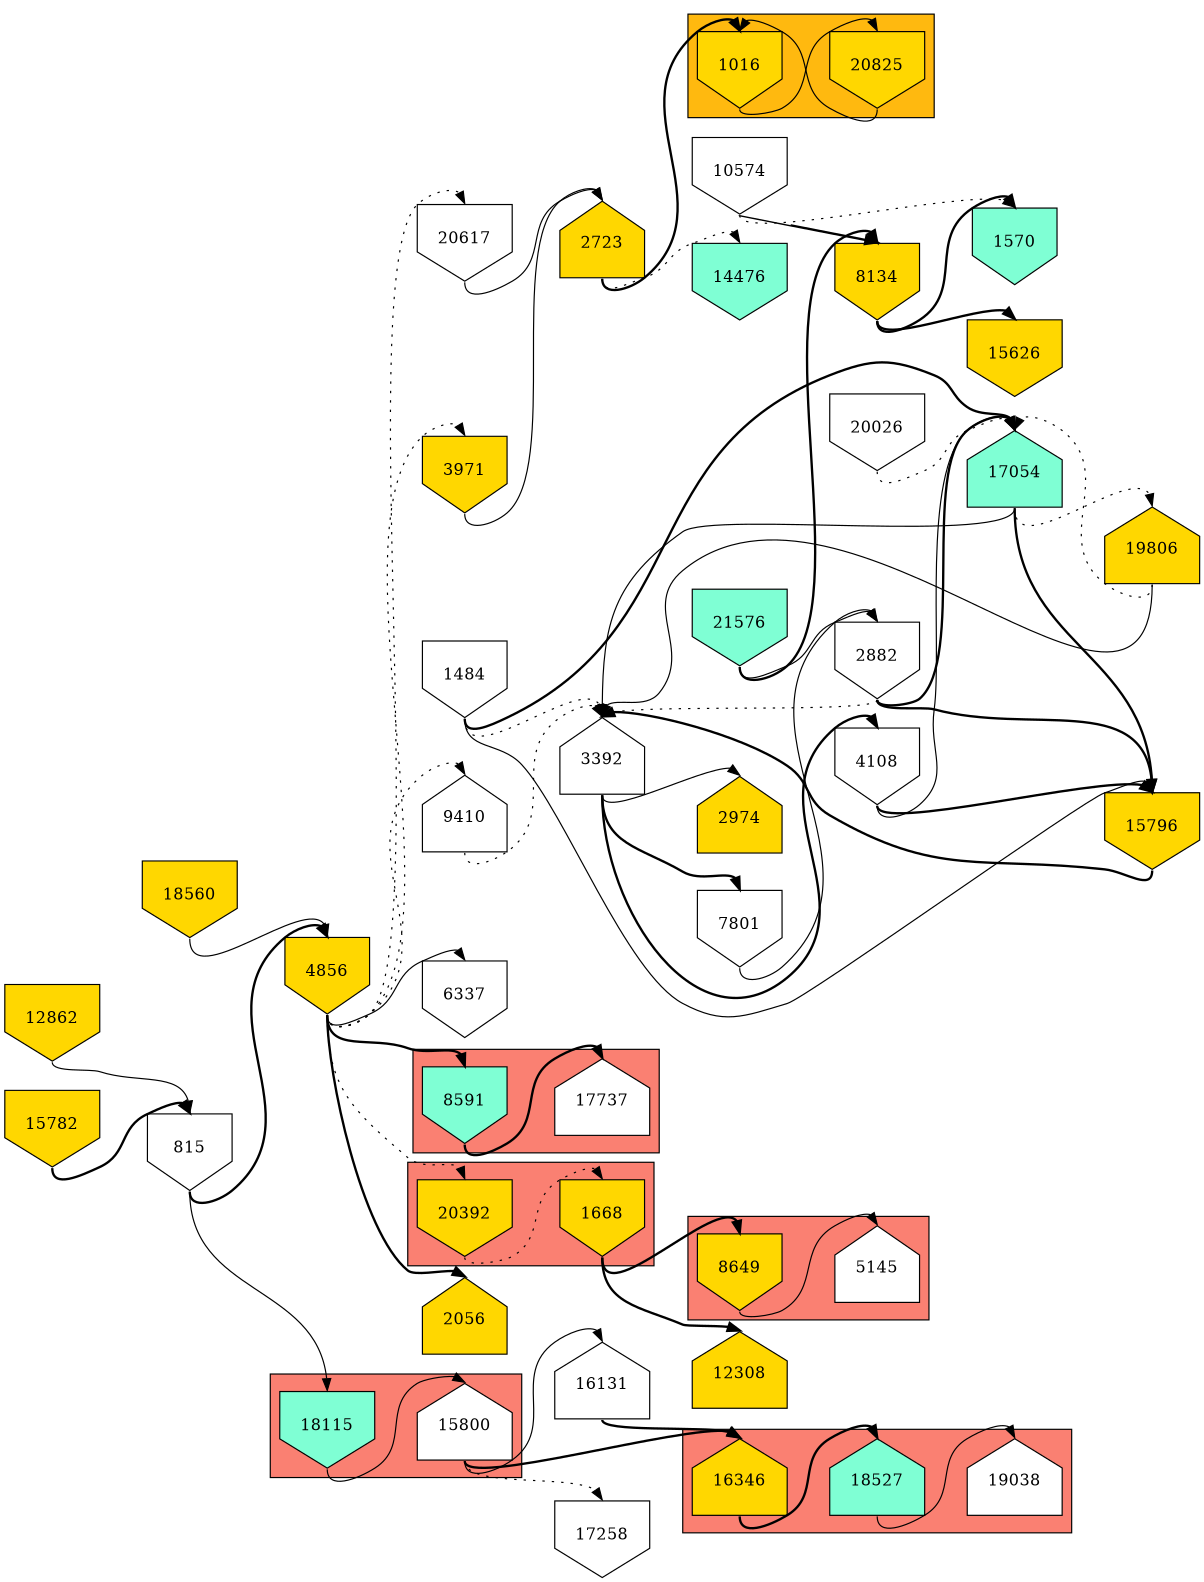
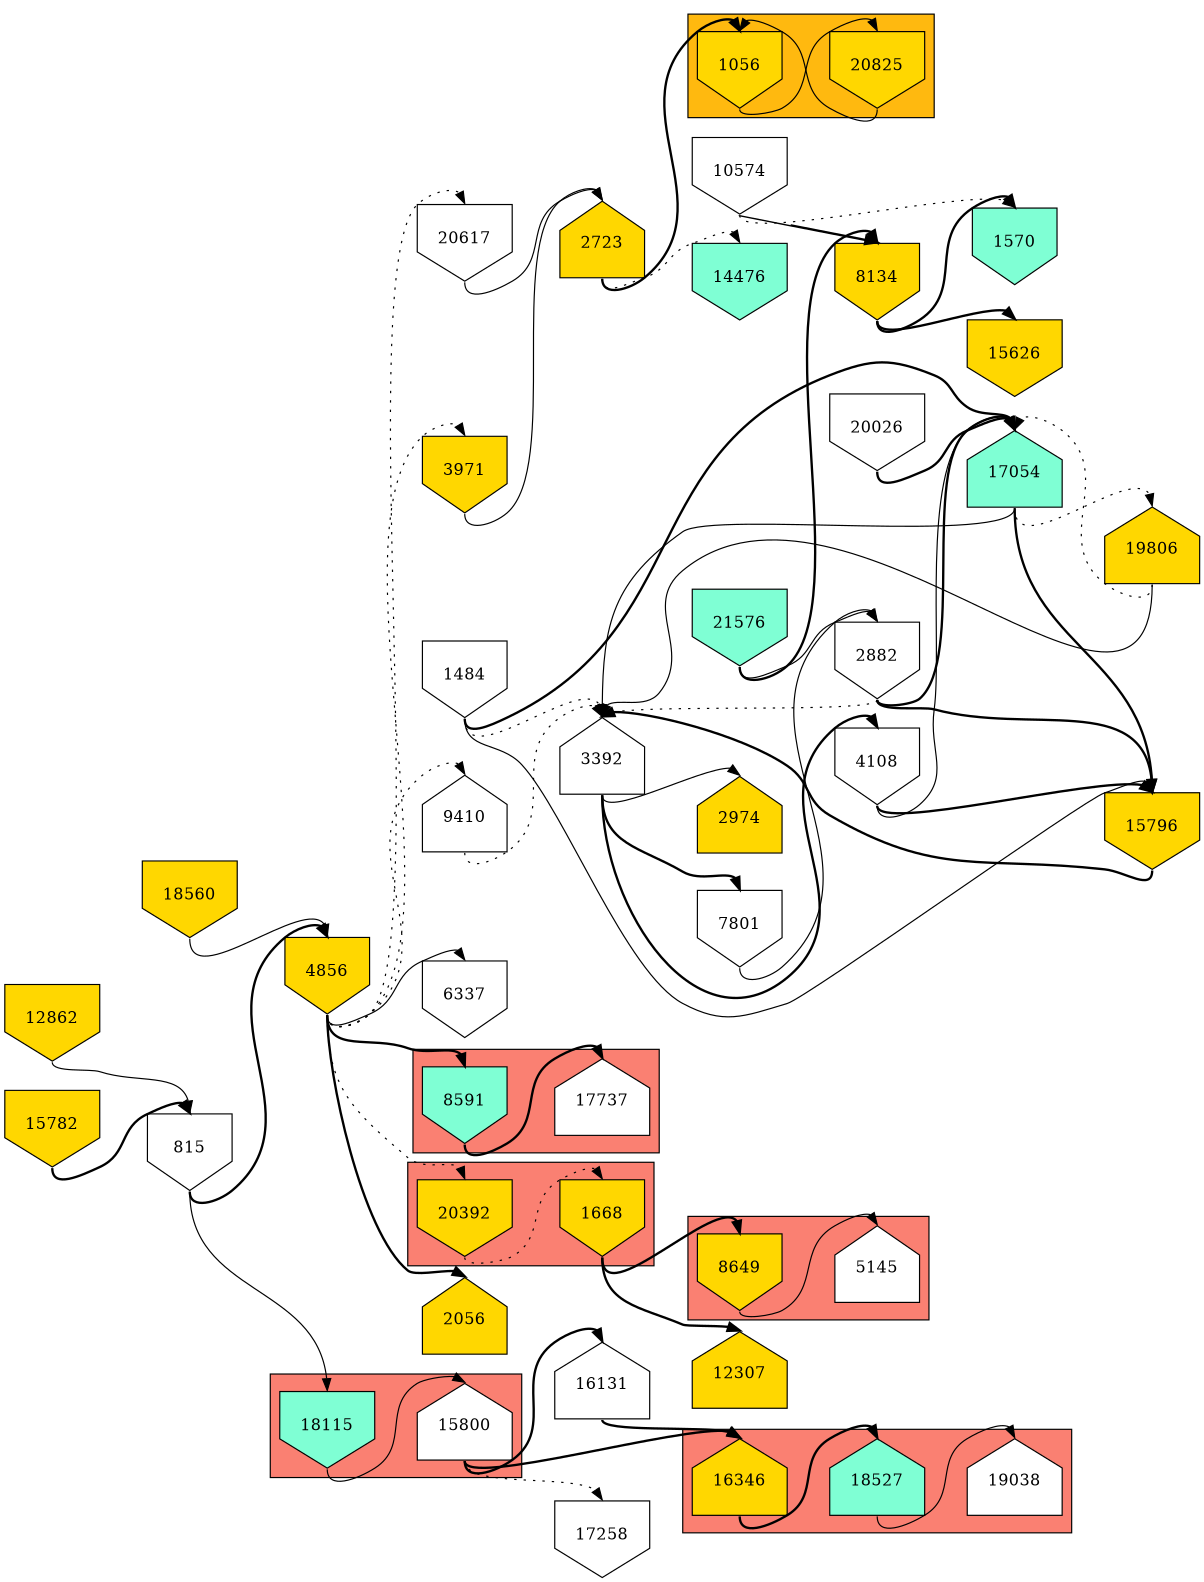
  digraph {
    rankdir=LR
    node [fillcolor=gold shape=invhouse style=filled]
    edge [headport=n style=bold tailport=s]
    16346 [height=1 shape=house width=1]
    18527 [fillcolor=aquamarine height=1 shape=house width=1]
    19038 [fillcolor=white height=1 shape=house width=1]
    18115 [fillcolor=aquamarine height=1 width=1]
    15800 [fillcolor=white height=1 shape=house width=1]
-   1016 [height=1 width=1]
+   1016 [height=1 width=1 label=1056]
    20825 [height=1 width=1]
    8591 [fillcolor=aquamarine height=1 width=1]
    17737 [fillcolor=white height=1 shape=house width=1]
    20392 [height=1 width=1]
    1668 [height=1 width=1]
    8649 [height=1 width=1]
    5145 [fillcolor=white height=1 shape=house width=1]
    16131 [fillcolor=white height=1 shape=house width=1]
    17258 [fillcolor=white height=1 width=1]
-   12307 [height=1 shape=house width=1 label=12308]
+   12307 [height=1 shape=house width=1]
    815 [fillcolor=white height=1 width=1]
    4856 [height=1 width=1]
    2056 [height=1 shape=house width=1]
    3971 [height=1 width=1]
    20617 [fillcolor=white height=1 width=1]
    6337 [fillcolor=white height=1 width=1]
    9410 [fillcolor=white height=1 shape=house width=1]
    2723 [height=1 shape=house width=1]
    3392 [fillcolor=white height=1 shape=house width=1]
    14476 [fillcolor=aquamarine height=1 width=1]
    2974 [height=1 shape=house width=1]
    4108 [fillcolor=white height=1 width=1]
    7801 [fillcolor=white height=1 width=1]
    15796 [height=1 width=1]
    17054 [fillcolor=aquamarine height=1 shape=house width=1]
    2882 [fillcolor=white height=1 width=1]
    19806 [height=1 shape=house width=1]
    1484 [fillcolor=white height=1 width=1]
    21576 [fillcolor=aquamarine height=1 width=1]
    8134 [height=1 width=1]
    1570 [fillcolor=aquamarine height=1 width=1]
    15626 [height=1 width=1]
    10574 [fillcolor=white height=1 width=1]
    20026 [fillcolor=white height=1 width=1]
    18560 [height=1 width=1]
    12862 [height=1 width=1]
    15782 [height=1 width=1]
    subgraph cluster_1 {
      fillcolor=salmon
      style=filled
      16346
      18527
      19038
    }
    subgraph cluster_2 {
      fillcolor=salmon
      style=filled
      18115
      15800
    }
    subgraph cluster_3 {
      fillcolor=darkgoldenrod1
      style=filled
      1016
      20825
    }
    subgraph cluster_4 {
      fillcolor=salmon
      style=filled
      8591
      17737
    }
    subgraph cluster_5 {
      fillcolor=salmon
      style=filled
      20392
      1668
    }
    subgraph cluster_6 {
      fillcolor=salmon
      style=filled
      8649
      5145
    }
    16346 -> 18527
    18527 -> 19038 [style=solid]
    18115 -> 15800 [style=solid]
    15800 -> 16346
-   15800 -> 16131 [style=solid]
+   15800 -> 16131
    15800 -> 17258 [style=dotted]
    1016 -> 20825 [style=solid]
    20825 -> 1016 [style=solid]
    8591 -> 17737
    20392 -> 1668 [style=dotted]
    1668 -> 8649
    1668 -> 12307
    8649 -> 5145 [style=solid]
    16131 -> 16346
    815 -> 18115 [style=solid]
    815 -> 4856
    4856 -> 8591
    4856 -> 20392 [style=dotted]
    4856 -> 2056
    4856 -> 3971 [style=dotted]
    4856 -> 20617 [style=dotted]
    4856 -> 6337 [style=solid]
    4856 -> 9410 [style=dotted]
    3971 -> 2723 [style=solid]
    20617 -> 2723 [style=solid]
    9410 -> 3392 [style=dotted]
    2723 -> 1016
    2723 -> 14476 [style=dotted]
    3392 -> 2974 [style=solid]
    3392 -> 4108
    3392 -> 7801
    4108 -> 15796
    4108 -> 17054 [style=solid]
    7801 -> 2882 [style=solid]
    15796 -> 3392
    17054 -> 3392 [style=solid]
    17054 -> 15796
    17054 -> 19806 [style=dotted]
    2882 -> 3392 [style=dotted]
    2882 -> 15796
    2882 -> 17054
    19806 -> 3392 [style=solid]
    19806 -> 17054 [style=dotted]
    1484 -> 3392 [style=dotted]
    1484 -> 15796 [style=solid]
    1484 -> 17054
    21576 -> 2882 [style=solid]
    21576 -> 8134
    8134 -> 1570
    8134 -> 15626
    10574 -> 8134
    10574 -> 1570 [style=dotted]
-   20026 -> 17054 [style=dotted]
+   20026 -> 17054
    18560 -> 4856 [style=solid]
    12862 -> 815 [style=solid]
    15782 -> 815
  }
